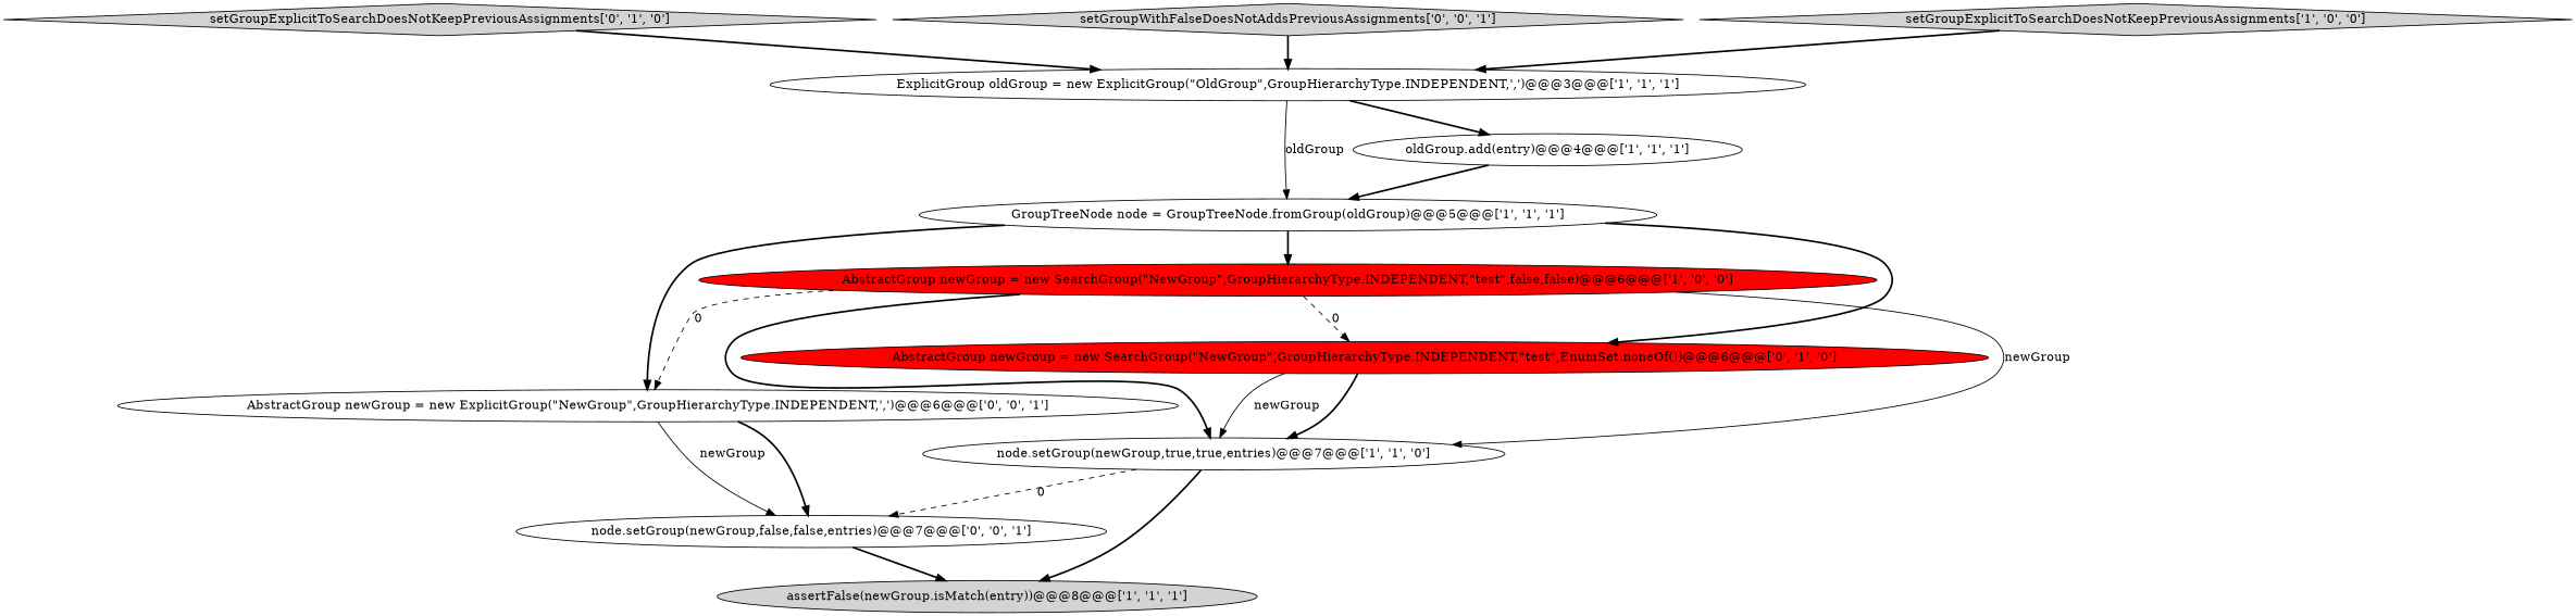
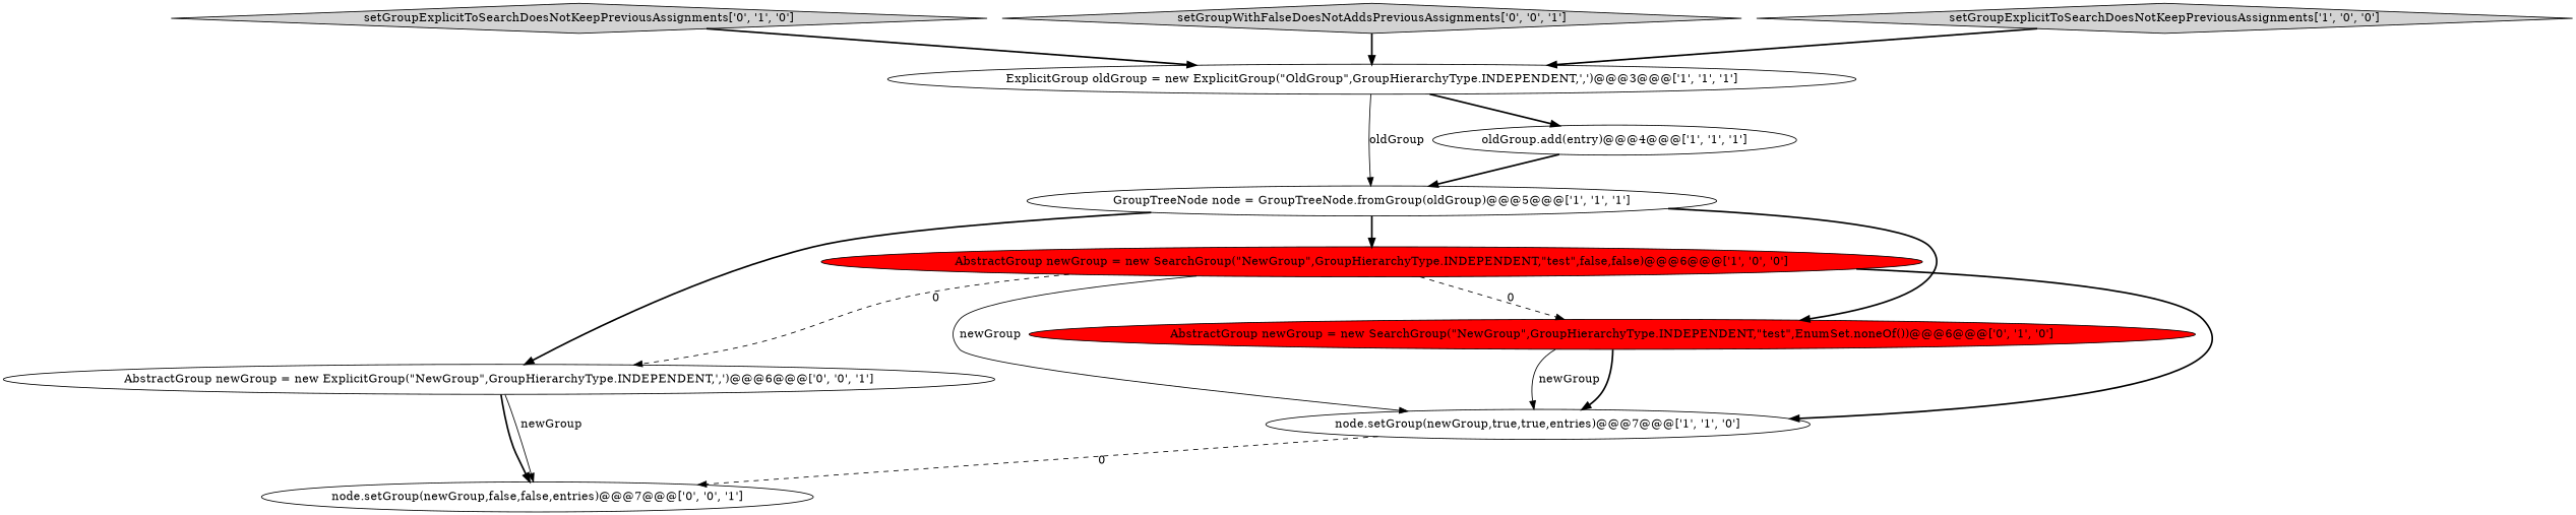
  digraph {
    node [fillcolor=white shape=ellipse style=filled]
    edge [style=bold]
    n1 [fillcolor=lightgray label="setGroupExplicitToSearchDoesNotKeepPreviousAssignments['0', '1', '0']" shape=diamond]
    n2 [label="ExplicitGroup oldGroup = new ExplicitGroup(\"OldGroup\",GroupHierarchyType.INDEPENDENT,',')@@@3@@@['1', '1', '1']"]
    n3 [label="AbstractGroup newGroup = new ExplicitGroup(\"NewGroup\",GroupHierarchyType.INDEPENDENT,',')@@@6@@@['0', '0', '1']"]
    n4 [label="node.setGroup(newGroup,false,false,entries)@@@7@@@['0', '0', '1']"]
    n5 [fillcolor=lightgray label="setGroupWithFalseDoesNotAddsPreviousAssignments['0', '0', '1']" shape=diamond]
    n6 [label="GroupTreeNode node = GroupTreeNode.fromGroup(oldGroup)@@@5@@@['1', '1', '1']"]
    n7 [fillcolor=red label="AbstractGroup newGroup = new SearchGroup(\"NewGroup\",GroupHierarchyType.INDEPENDENT,\"test\",EnumSet.noneOf())@@@6@@@['0', '1', '0']"]
    n8 [fillcolor=red label="AbstractGroup newGroup = new SearchGroup(\"NewGroup\",GroupHierarchyType.INDEPENDENT,\"test\",false,false)@@@6@@@['1', '0', '0']"]
-   n9 [fillcolor=lightgray label="assertFalse(newGroup.isMatch(entry))@@@8@@@['1', '1', '1']"]
    n10 [label="oldGroup.add(entry)@@@4@@@['1', '1', '1']"]
    n11 [label="node.setGroup(newGroup,true,true,entries)@@@7@@@['1', '1', '0']"]
    n12 [fillcolor=lightgray label="setGroupExplicitToSearchDoesNotKeepPreviousAssignments['1', '0', '0']" shape=diamond]
    n1 -> n2
    n2 -> n6 [label=oldGroup style=solid]
    n2 -> n10
    n3 -> n4 [label=newGroup style=solid]
    n3 -> n4
-   n4 -> n9
    n5 -> n2
    n6 -> n3
    n6 -> n7
    n6 -> n8
    n7 -> n11 [label=newGroup style=solid]
    n7 -> n11
    n8 -> n3 [label=0 style=dashed]
    n8 -> n7 [label=0 style=dashed]
    n8 -> n11 [label=newGroup style=solid]
    n8 -> n11
    n10 -> n6
    n11 -> n4 [label=0 style=dashed]
-   n11 -> n9
    n12 -> n2
  }
